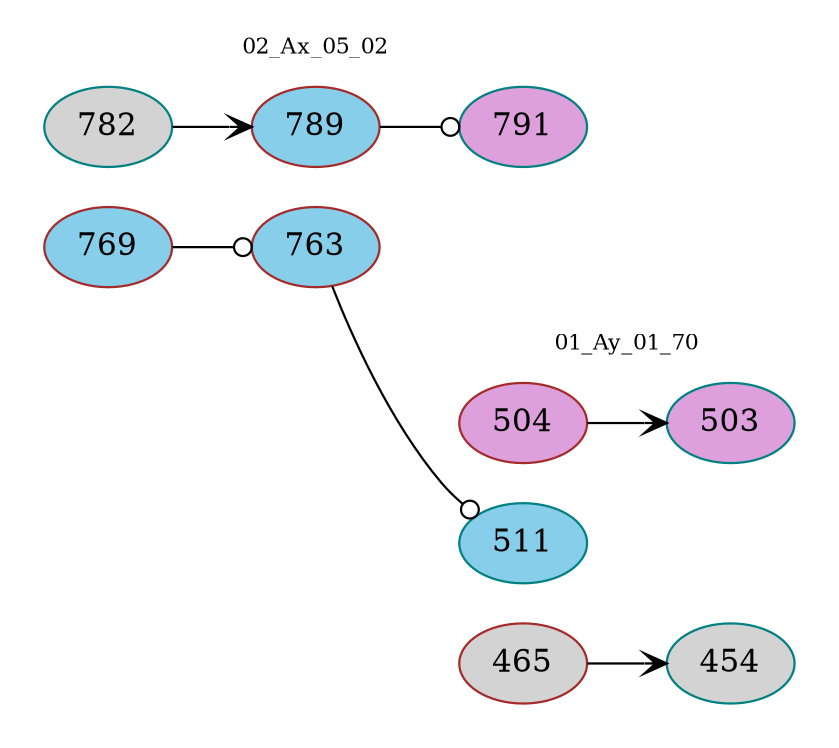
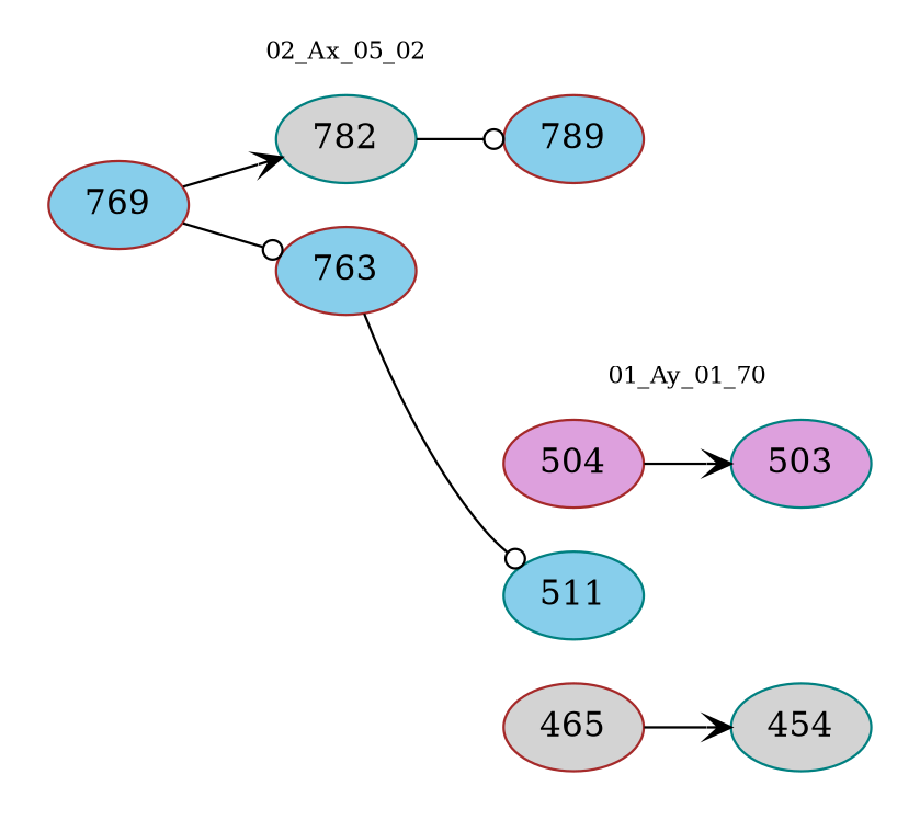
  digraph {
    rankdir=LR
    node [color=brown fillcolor=skyblue style=filled]
    edge [arrowhead=odot color=black]
    n1 [fillcolor=plum label=504]
    n2 [color=teal fillcolor=plum label=503]
    n3 [color=teal label=511]
    n4 [fillcolor=lightgrey label=465]
    n5 [color=teal fillcolor=lightgrey label=454]
    n6 [label=769]
    n7 [label=763]
    n8 [color=teal fillcolor=lightgrey label=782]
    n9 [label=789]
-   n10 [color=teal fillcolor=plum label=791]
    subgraph cluster_1 {
      color=white
      fontsize=10
      label="01_Ay_01_70"
      n1
      n2
      n3
      n4
      n5
    }
    subgraph cluster_2 {
      color=white
      fontsize=10
      label="02_Ax_05_02"
      n6
      n7
      n8
      n9
-     n10
    }
    n1 -> n2 [arrowhead=vee]
    n4 -> n5 [arrowhead=vee]
    n6 -> n7
+   n6 -> n8 [arrowhead=vee]
    n7 -> n3
-   n8 -> n9 [arrowhead=vee]
-   n9 -> n10
+   n8 -> n9
  }
